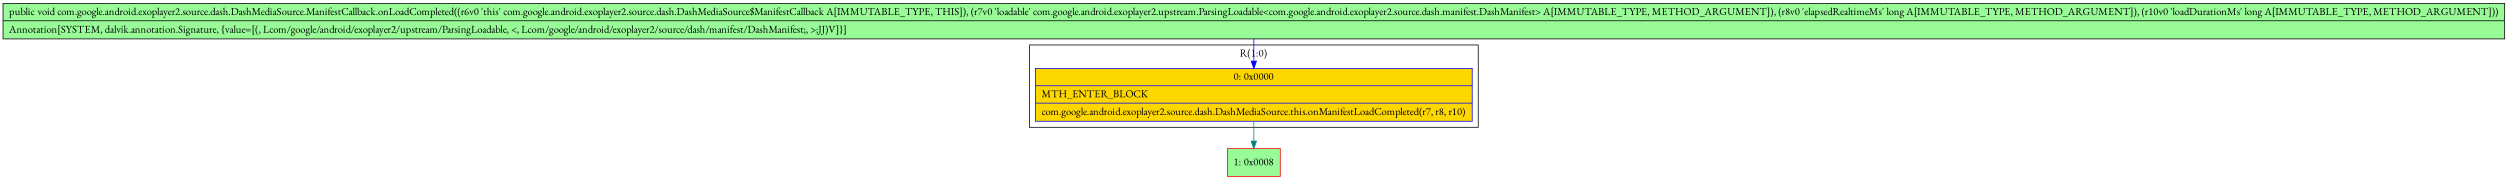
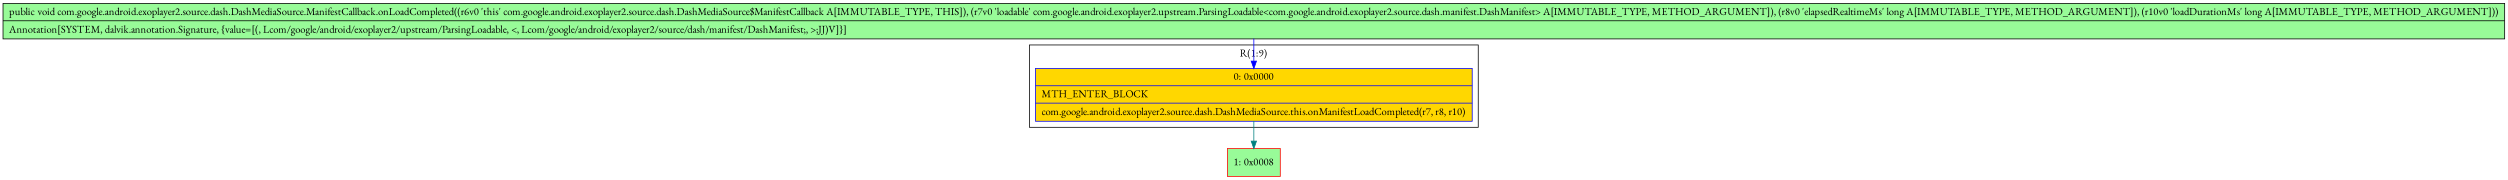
  digraph {
    fontname="EB Garamond"
    node [shape=record style=filled fillcolor=palegreen fontname="EB Garamond"]
    edge [fontname="EB Garamond"]
    n1 [color=blue label="{0\:\ 0x0000|MTH_ENTER_BLOCK\l|com.google.android.exoplayer2.source.dash.DashMediaSource.this.onManifestLoadCompleted(r7, r8, r10)\l}" fillcolor=gold]
    n2 [color=red label="{1\:\ 0x0008}"]
    n3 [label="{public void com.google.android.exoplayer2.source.dash.DashMediaSource.ManifestCallback.onLoadCompleted((r6v0 'this' com.google.android.exoplayer2.source.dash.DashMediaSource$ManifestCallback A[IMMUTABLE_TYPE, THIS]), (r7v0 'loadable' com.google.android.exoplayer2.upstream.ParsingLoadable\<com.google.android.exoplayer2.source.dash.manifest.DashManifest\> A[IMMUTABLE_TYPE, METHOD_ARGUMENT]), (r8v0 'elapsedRealtimeMs' long A[IMMUTABLE_TYPE, METHOD_ARGUMENT]), (r10v0 'loadDurationMs' long A[IMMUTABLE_TYPE, METHOD_ARGUMENT]))  | Annotation[SYSTEM, dalvik.annotation.Signature, \{value=[(, Lcom\/google\/android\/exoplayer2\/upstream\/ParsingLoadable, \<, Lcom\/google\/android\/exoplayer2\/source\/dash\/manifest\/DashManifest;, \>;JJ)V]\}]\l}"]
    subgraph cluster_1 {
-     label="R(1:0)"
+     label="R(1:9)"
      n1
    }
    n1 -> n2 [color=teal]
    n3 -> n1 [color=blue]
  }
